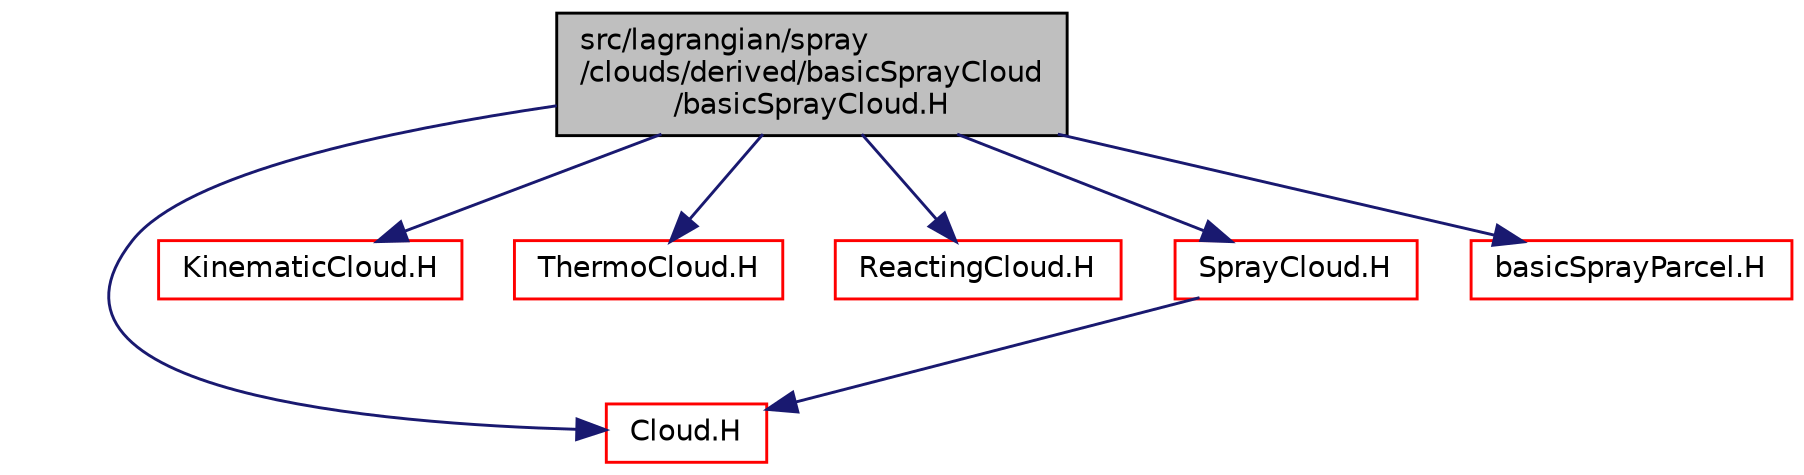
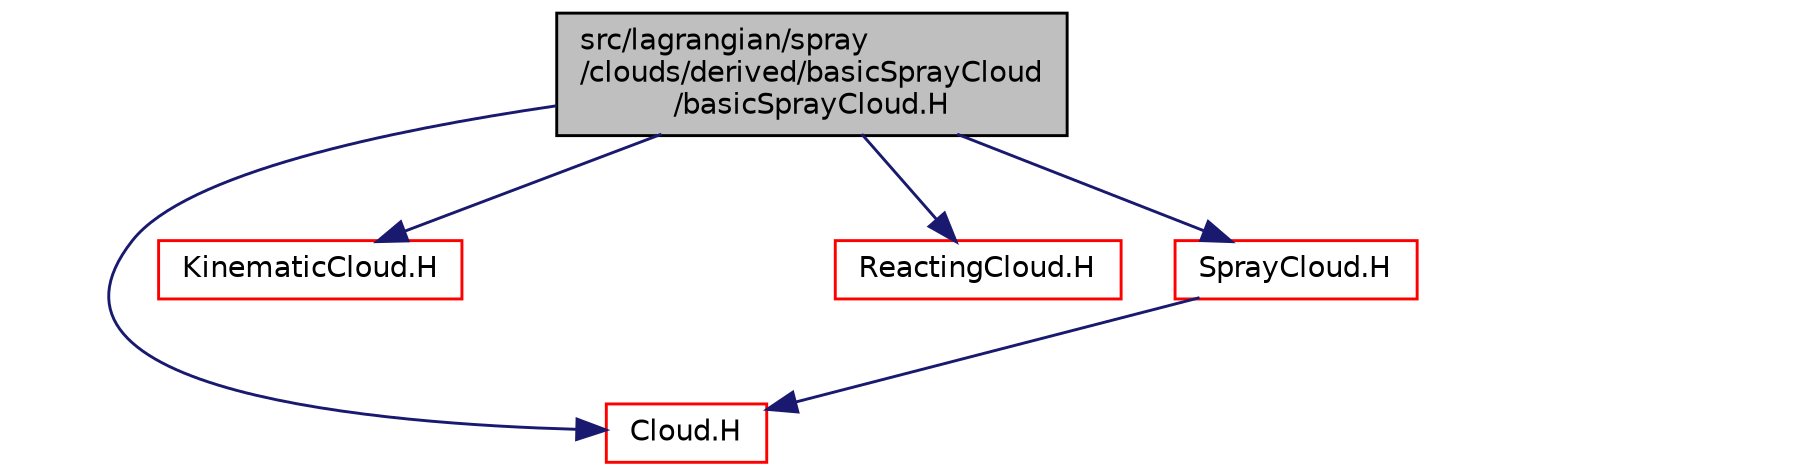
  digraph {
    fontname="DejaVu Sans"
    node [color=red fontname="DejaVu Sans" fontsize=10 shape=record]
    edge [color=midnightblue fontname="DejaVu Sans" fontsize=10 labelfontname=Helvetica labelfontsize=10 style=solid]
    n1 [color=black fillcolor=grey75 fontcolor=black height=0.2 label="src/lagrangian/spray\l/clouds/derived/basicSprayCloud\l/basicSprayCloud.H" style=filled width=0.4]
    n2 [height=0.2 label="Cloud.H" width=0.4]
    n3 [height=0.2 label="KinematicCloud.H" width=0.4]
-   n4 [height=0.2 label="ThermoCloud.H" width=0.4]
    n5 [height=0.2 label="ReactingCloud.H" width=0.4]
    n6 [height=0.2 label="SprayCloud.H" width=0.4]
-   n7 [height=0.2 label="basicSprayParcel.H" width=0.4]
    n1 -> n2
    n1 -> n3
-   n1 -> n4
    n1 -> n5
    n1 -> n6
-   n1 -> n7
    n6 -> n2
  }
